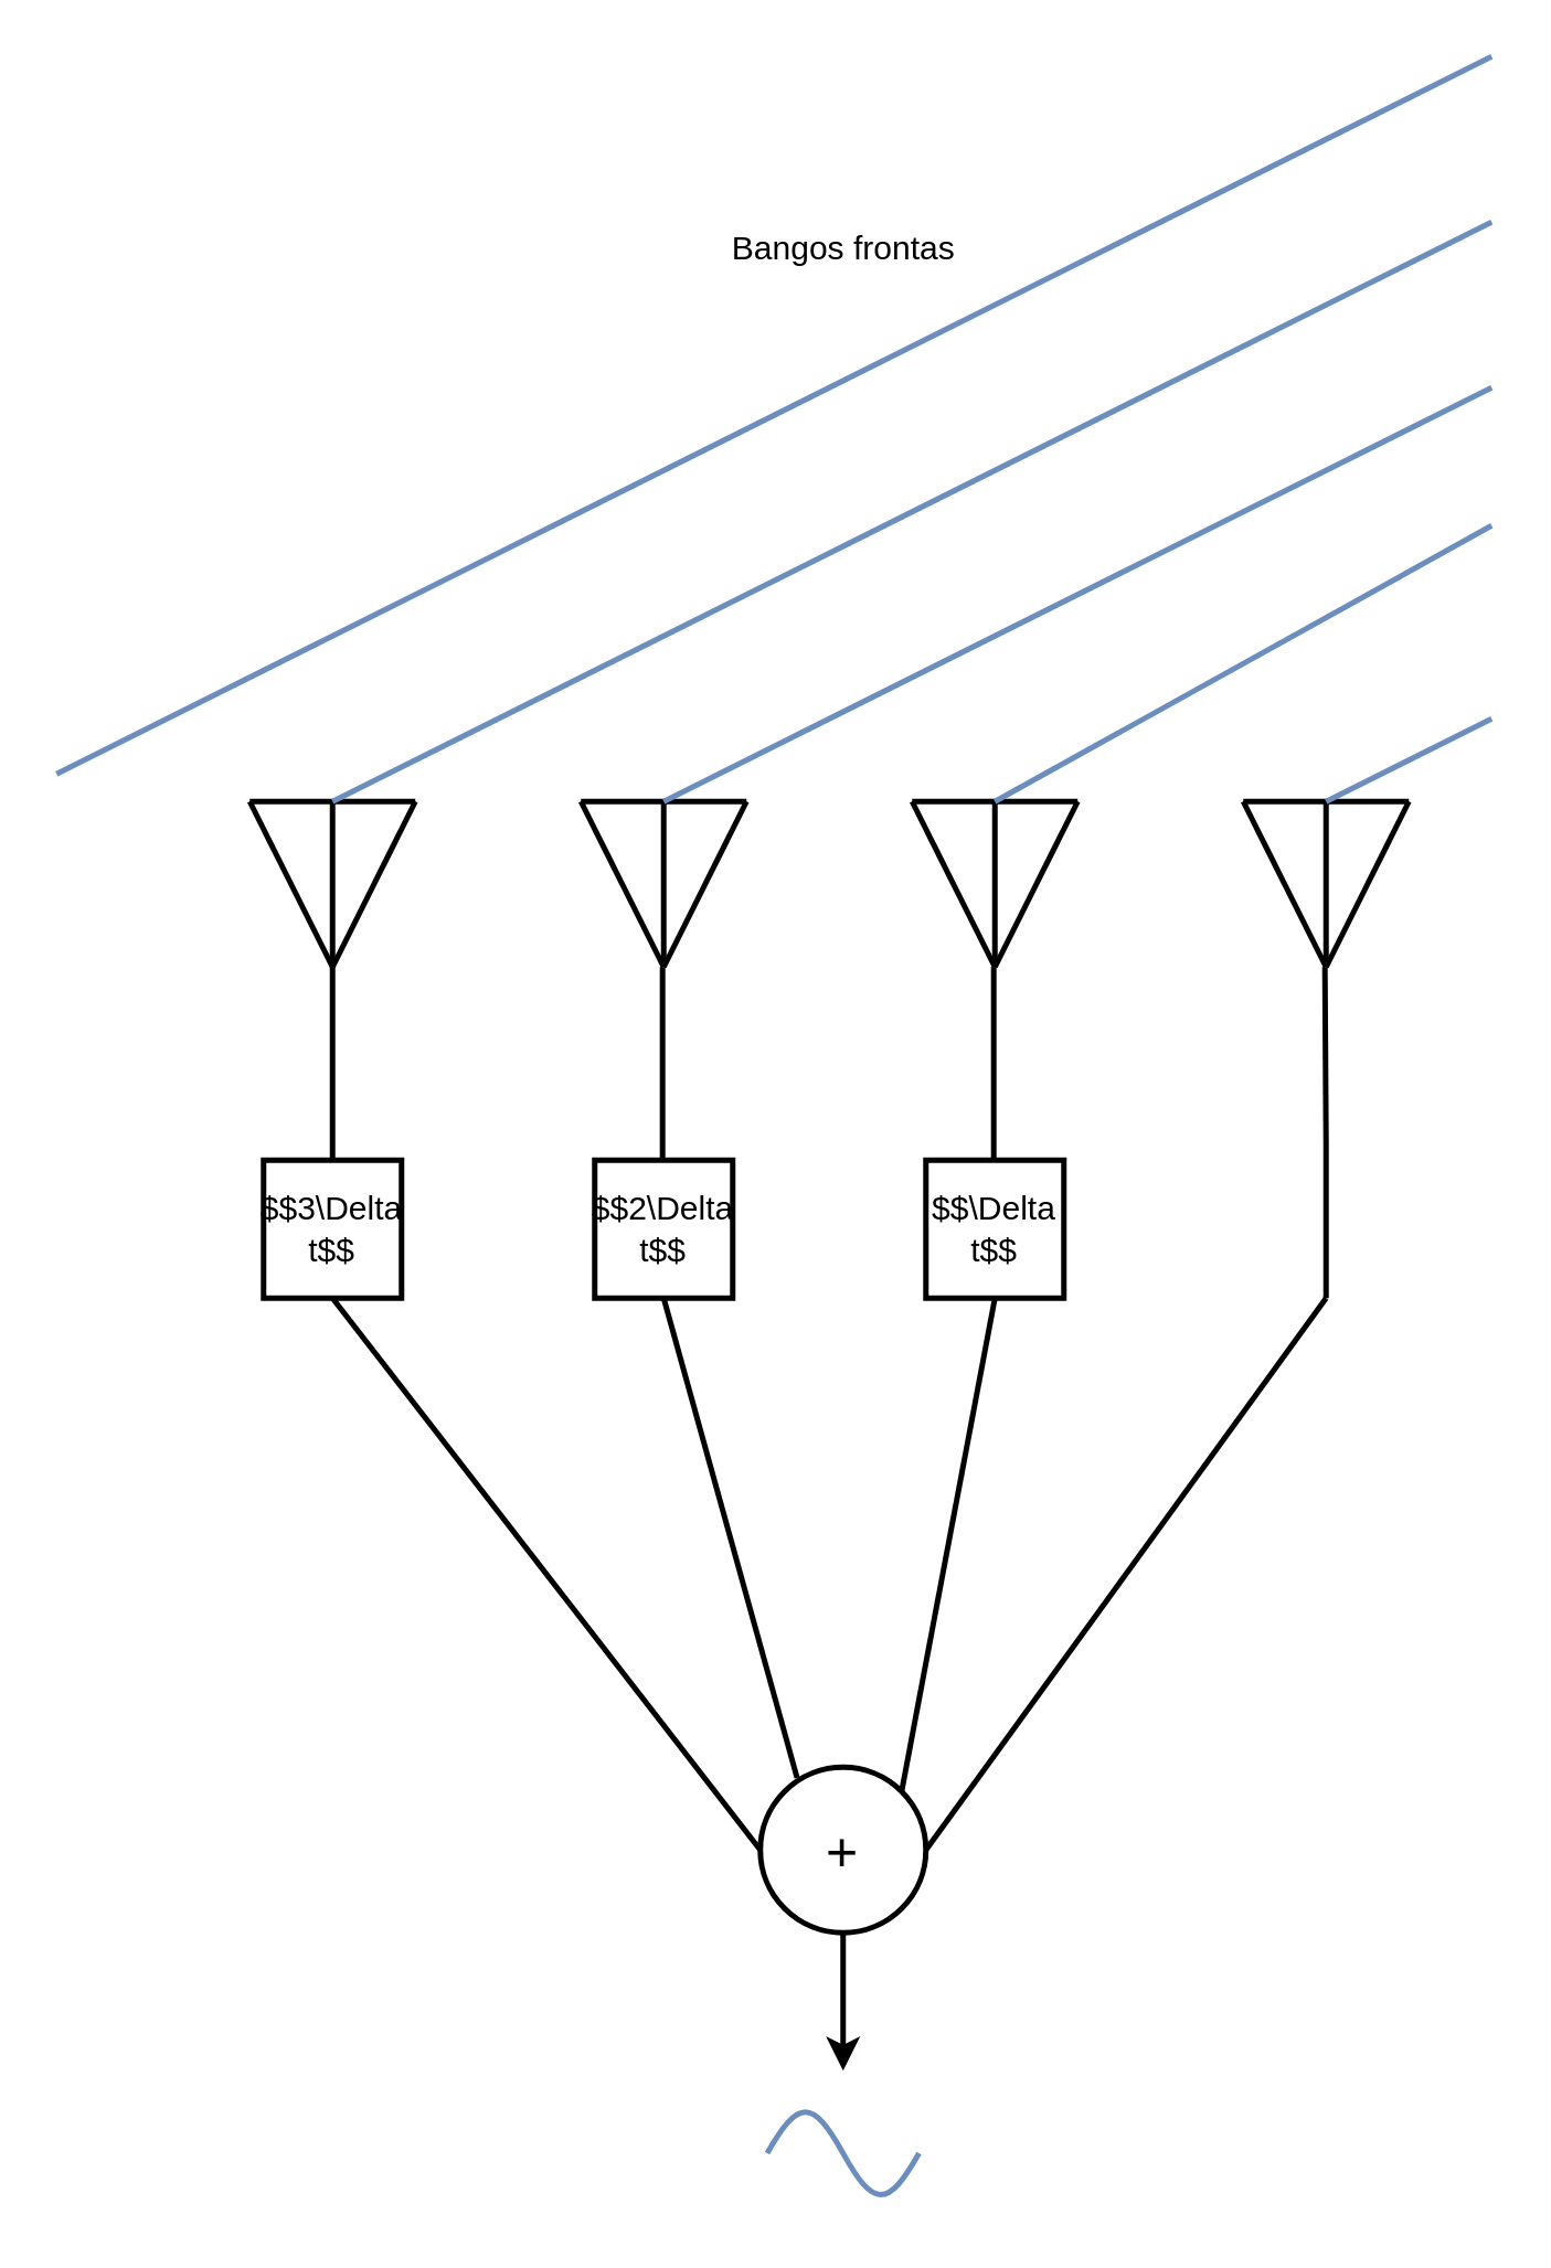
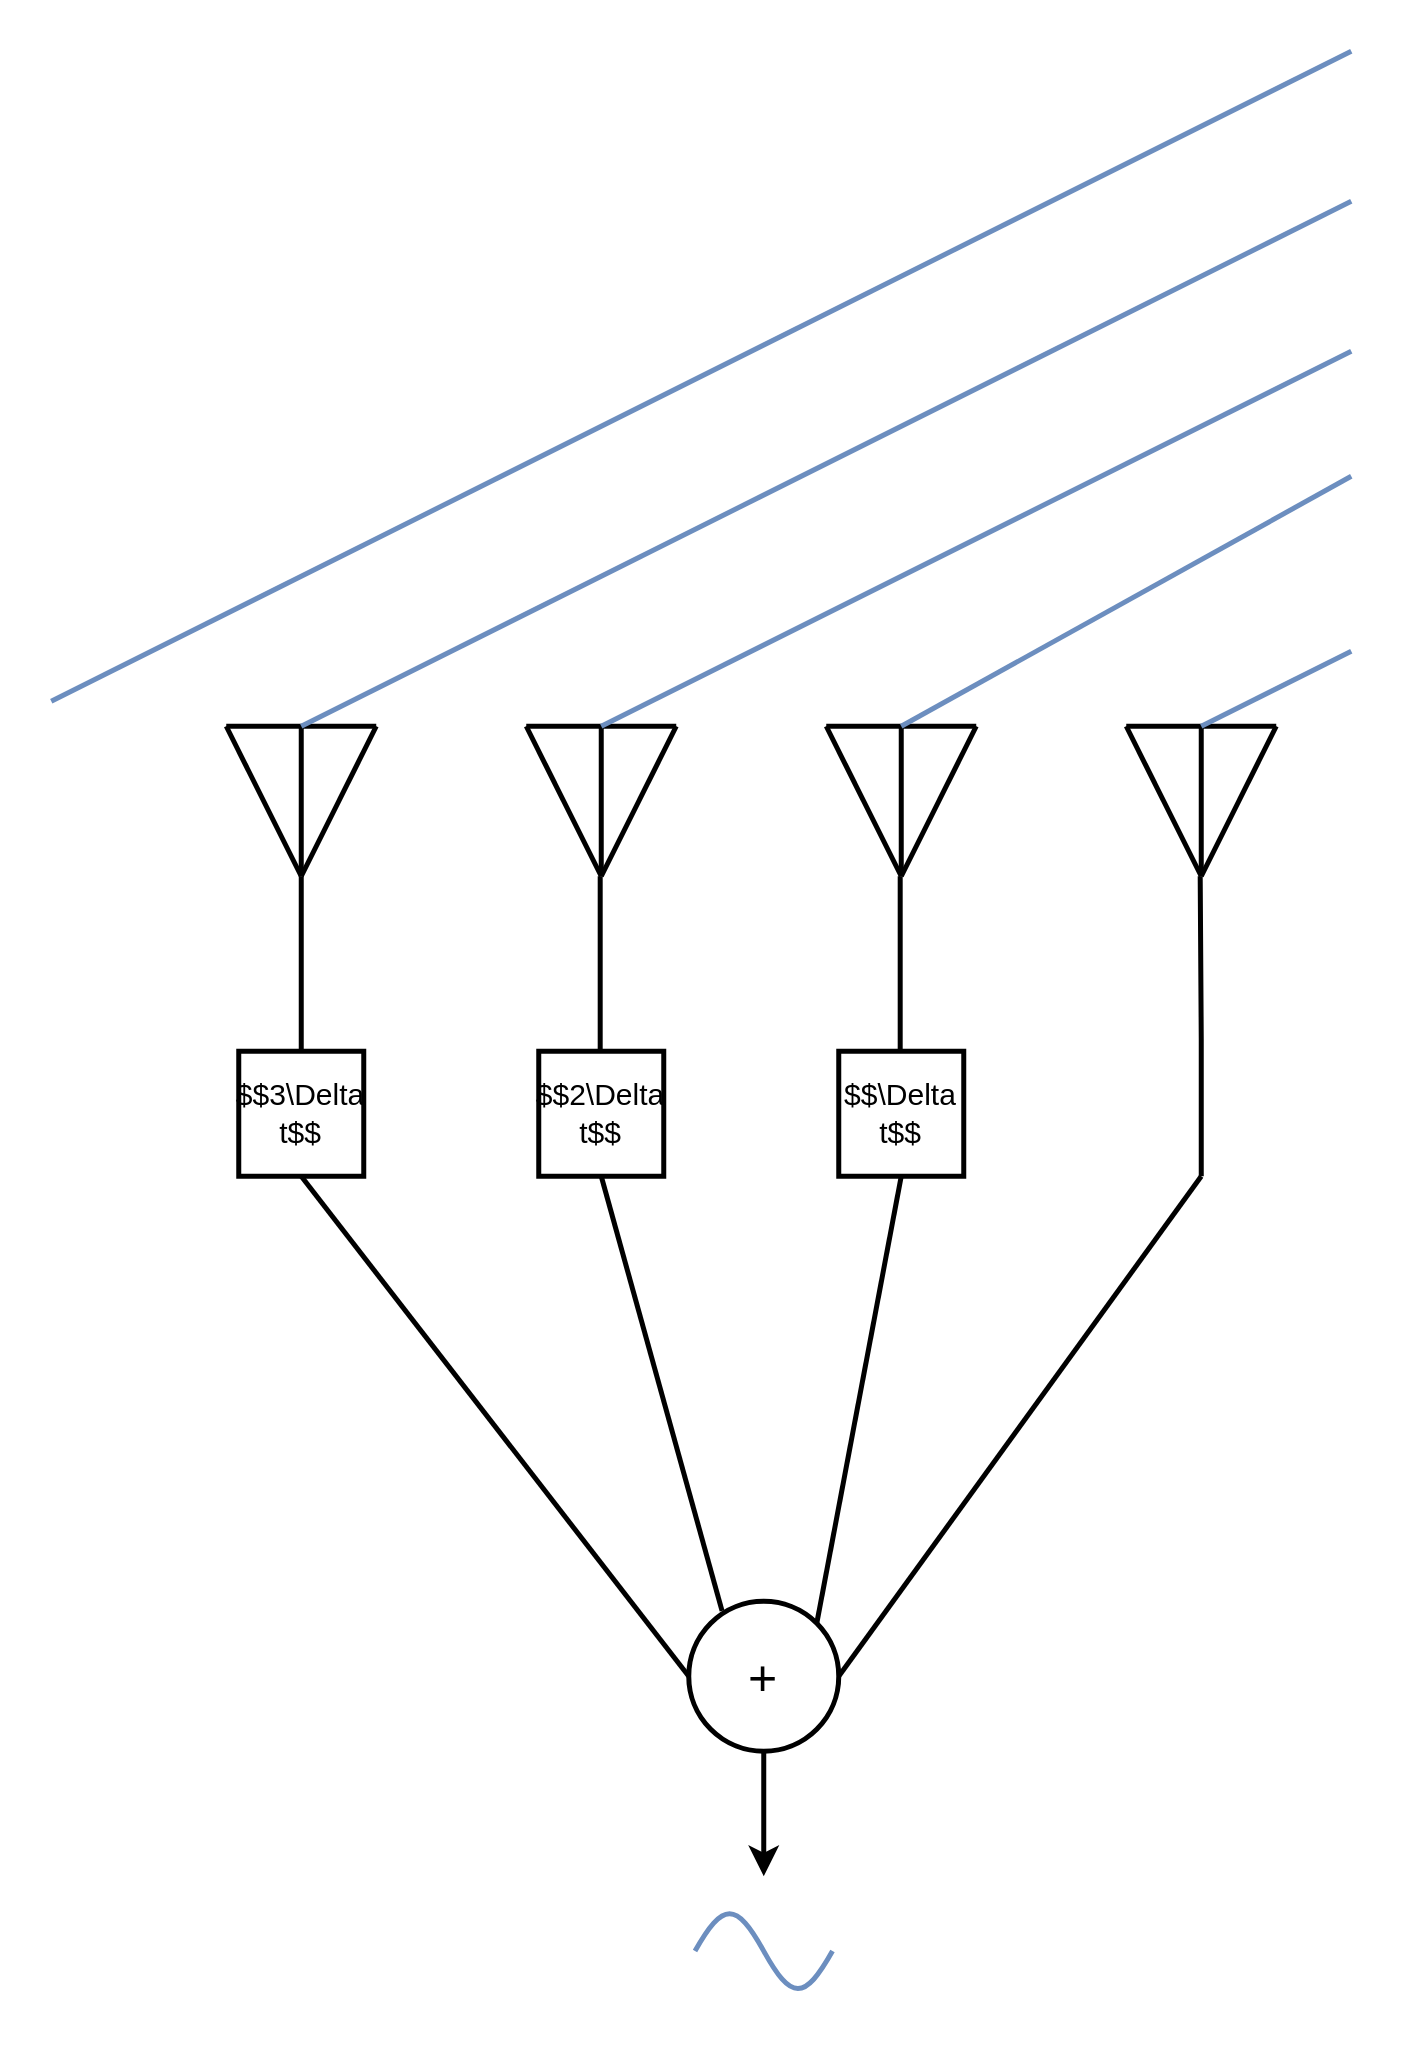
  <mxCell id="0" />
  <mxCell id="1" parent="0" />
  <mxCell id="2" value="" style="group;strokeWidth=2;" vertex="1" connectable="0" parent="1"><mxGeometry x="90" y="290" width="60" height="60" as="geometry" /></mxCell>
  <mxCell id="3" value="" style="group;strokeWidth=2;" vertex="1" connectable="0" parent="2"><mxGeometry width="60" height="60" as="geometry" /></mxCell>
  <mxCell id="4" value="" style="endArrow=none;html=1;strokeWidth=2;" edge="1" parent="3"><mxGeometry width="50" height="50" relative="1" as="geometry"><mxPoint x="30" y="60" as="sourcePoint" /><mxPoint x="60" as="targetPoint" /></mxGeometry></mxCell>
  <mxCell id="5" value="" style="endArrow=none;html=1;strokeWidth=2;" edge="1" parent="3"><mxGeometry width="50" height="50" relative="1" as="geometry"><mxPoint x="30" y="60" as="sourcePoint" /><mxPoint x="30" as="targetPoint" /></mxGeometry></mxCell>
  <mxCell id="6" value="" style="endArrow=none;html=1;strokeWidth=2;" edge="1" parent="3"><mxGeometry width="50" height="50" relative="1" as="geometry"><mxPoint x="30" y="60" as="sourcePoint" /><mxPoint as="targetPoint" /></mxGeometry></mxCell>
  <mxCell id="7" value="" style="endArrow=none;html=1;strokeWidth=2;" edge="1" parent="2"><mxGeometry width="50" height="50" relative="1" as="geometry"><mxPoint as="sourcePoint" /><mxPoint x="60" as="targetPoint" /></mxGeometry></mxCell>
  <mxCell id="8" value="" style="group;strokeWidth=2;" vertex="1" connectable="0" parent="1"><mxGeometry x="210" y="290" width="60" height="60" as="geometry" /></mxCell>
  <mxCell id="9" value="" style="group;strokeWidth=2;" vertex="1" connectable="0" parent="8"><mxGeometry width="60" height="60" as="geometry" /></mxCell>
  <mxCell id="10" value="" style="endArrow=none;html=1;strokeWidth=2;" edge="1" parent="9"><mxGeometry width="50" height="50" relative="1" as="geometry"><mxPoint x="30" y="60" as="sourcePoint" /><mxPoint x="60" as="targetPoint" /></mxGeometry></mxCell>
  <mxCell id="11" value="" style="endArrow=none;html=1;strokeWidth=2;" edge="1" parent="9"><mxGeometry width="50" height="50" relative="1" as="geometry"><mxPoint x="30" y="60" as="sourcePoint" /><mxPoint x="30" as="targetPoint" /></mxGeometry></mxCell>
  <mxCell id="12" value="" style="endArrow=none;html=1;strokeWidth=2;" edge="1" parent="9"><mxGeometry width="50" height="50" relative="1" as="geometry"><mxPoint x="30" y="60" as="sourcePoint" /><mxPoint as="targetPoint" /></mxGeometry></mxCell>
  <mxCell id="13" value="" style="endArrow=none;html=1;strokeWidth=2;" edge="1" parent="8"><mxGeometry width="50" height="50" relative="1" as="geometry"><mxPoint as="sourcePoint" /><mxPoint x="60" as="targetPoint" /></mxGeometry></mxCell>
  <mxCell id="14" value="" style="group;strokeWidth=2;" vertex="1" connectable="0" parent="1"><mxGeometry x="330" y="290" width="60" height="60" as="geometry" /></mxCell>
  <mxCell id="15" value="" style="group;strokeWidth=2;" vertex="1" connectable="0" parent="14"><mxGeometry width="60" height="60" as="geometry" /></mxCell>
  <mxCell id="16" value="" style="endArrow=none;html=1;strokeWidth=2;" edge="1" parent="15"><mxGeometry width="50" height="50" relative="1" as="geometry"><mxPoint x="30" y="60" as="sourcePoint" /><mxPoint x="60" as="targetPoint" /></mxGeometry></mxCell>
  <mxCell id="17" value="" style="endArrow=none;html=1;strokeWidth=2;" edge="1" parent="15"><mxGeometry width="50" height="50" relative="1" as="geometry"><mxPoint x="30" y="60" as="sourcePoint" /><mxPoint x="30" as="targetPoint" /></mxGeometry></mxCell>
  <mxCell id="18" value="" style="endArrow=none;html=1;strokeWidth=2;" edge="1" parent="15"><mxGeometry width="50" height="50" relative="1" as="geometry"><mxPoint x="30" y="60" as="sourcePoint" /><mxPoint as="targetPoint" /></mxGeometry></mxCell>
  <mxCell id="19" value="" style="endArrow=none;html=1;strokeWidth=2;" edge="1" parent="14"><mxGeometry width="50" height="50" relative="1" as="geometry"><mxPoint as="sourcePoint" /><mxPoint x="60" as="targetPoint" /></mxGeometry></mxCell>
  <mxCell id="20" value="" style="group;strokeWidth=2;" vertex="1" connectable="0" parent="1"><mxGeometry x="450" y="290" width="60" height="60" as="geometry" /></mxCell>
  <mxCell id="21" value="" style="group;strokeWidth=2;" vertex="1" connectable="0" parent="20"><mxGeometry width="60" height="60" as="geometry" /></mxCell>
  <mxCell id="22" value="" style="endArrow=none;html=1;strokeWidth=2;" edge="1" parent="21"><mxGeometry width="50" height="50" relative="1" as="geometry"><mxPoint x="30" y="60" as="sourcePoint" /><mxPoint x="60" as="targetPoint" /></mxGeometry></mxCell>
  <mxCell id="23" value="" style="endArrow=none;html=1;strokeWidth=2;" edge="1" parent="21"><mxGeometry width="50" height="50" relative="1" as="geometry"><mxPoint x="30" y="60" as="sourcePoint" /><mxPoint x="30" as="targetPoint" /></mxGeometry></mxCell>
  <mxCell id="24" value="" style="endArrow=none;html=1;strokeWidth=2;" edge="1" parent="21"><mxGeometry width="50" height="50" relative="1" as="geometry"><mxPoint x="30" y="60" as="sourcePoint" /><mxPoint as="targetPoint" /></mxGeometry></mxCell>
  <mxCell id="25" value="" style="endArrow=none;html=1;strokeWidth=2;" edge="1" parent="20"><mxGeometry width="50" height="50" relative="1" as="geometry"><mxPoint as="sourcePoint" /><mxPoint x="60" as="targetPoint" /></mxGeometry></mxCell>
  <mxCell id="26" style="edgeStyle=orthogonalEdgeStyle;rounded=0;orthogonalLoop=1;jettySize=auto;html=1;exitX=0.5;exitY=0;exitDx=0;exitDy=0;endArrow=none;endFill=0;strokeWidth=2;" edge="1" parent="1" source="28"><mxGeometry relative="1" as="geometry"><mxPoint x="120" y="350" as="targetPoint" /></mxGeometry></mxCell>
  <mxCell id="27" style="rounded=0;orthogonalLoop=1;jettySize=auto;html=1;exitX=0.5;exitY=1;exitDx=0;exitDy=0;entryX=0;entryY=0.5;entryDx=0;entryDy=0;endArrow=none;endFill=0;strokeWidth=2;" edge="1" parent="1" source="28" target="37"><mxGeometry relative="1" as="geometry" /></mxCell>
  <mxCell id="28" value="$$3\Delta &lt;br&gt;t$$" style="whiteSpace=wrap;html=1;aspect=fixed;strokeWidth=2;" vertex="1" parent="1"><mxGeometry x="95" y="420" width="50" height="50" as="geometry" /></mxCell>
  <mxCell id="29" style="edgeStyle=none;rounded=0;orthogonalLoop=1;jettySize=auto;html=1;exitX=0.5;exitY=1;exitDx=0;exitDy=0;entryX=0.222;entryY=0.064;entryDx=0;entryDy=0;entryPerimeter=0;endArrow=none;endFill=0;strokeColor=#000000;strokeWidth=2;" edge="1" parent="1" source="30" target="37"><mxGeometry relative="1" as="geometry" /></mxCell>
  <mxCell id="30" value="$$2\Delta t$$" style="whiteSpace=wrap;html=1;aspect=fixed;strokeWidth=2;" vertex="1" parent="1"><mxGeometry x="215" y="420" width="50" height="50" as="geometry" /></mxCell>
  <mxCell id="31" style="edgeStyle=none;rounded=0;orthogonalLoop=1;jettySize=auto;html=1;exitX=0.5;exitY=1;exitDx=0;exitDy=0;entryX=1;entryY=0;entryDx=0;entryDy=0;endArrow=none;endFill=0;strokeColor=#000000;strokeWidth=2;" edge="1" parent="1" source="32" target="37"><mxGeometry relative="1" as="geometry" /></mxCell>
  <mxCell id="32" value="$$\Delta t$$" style="whiteSpace=wrap;html=1;aspect=fixed;strokeWidth=2;" vertex="1" parent="1"><mxGeometry x="335" y="420" width="50" height="50" as="geometry" /></mxCell>
  <mxCell id="33" style="edgeStyle=orthogonalEdgeStyle;rounded=0;orthogonalLoop=1;jettySize=auto;html=1;exitX=0.5;exitY=0;exitDx=0;exitDy=0;endArrow=none;endFill=0;strokeWidth=2;" edge="1" parent="1"><mxGeometry relative="1" as="geometry"><mxPoint x="239.58" y="350" as="targetPoint" /><mxPoint x="239.58" y="420" as="sourcePoint" /></mxGeometry></mxCell>
  <mxCell id="34" style="edgeStyle=orthogonalEdgeStyle;rounded=0;orthogonalLoop=1;jettySize=auto;html=1;exitX=0.5;exitY=0;exitDx=0;exitDy=0;endArrow=none;endFill=0;strokeWidth=2;" edge="1" parent="1"><mxGeometry relative="1" as="geometry"><mxPoint x="359.58" y="350" as="targetPoint" /><mxPoint x="359.58" y="420" as="sourcePoint" /></mxGeometry></mxCell>
  <mxCell id="35" style="edgeStyle=none;rounded=0;orthogonalLoop=1;jettySize=auto;html=1;exitX=1;exitY=0.5;exitDx=0;exitDy=0;endArrow=none;endFill=0;strokeColor=#000000;strokeWidth=2;" edge="1" parent="1" source="37"><mxGeometry relative="1" as="geometry"><mxPoint x="480" y="470" as="targetPoint" /></mxGeometry></mxCell>
  <mxCell id="36" style="edgeStyle=none;rounded=0;orthogonalLoop=1;jettySize=auto;html=1;exitX=0.5;exitY=1;exitDx=0;exitDy=0;endArrow=classic;endFill=1;strokeColor=#000000;strokeWidth=2;" edge="1" parent="1" source="37"><mxGeometry relative="1" as="geometry"><mxPoint x="305" y="750" as="targetPoint" /></mxGeometry></mxCell>
  <mxCell id="37" value="&lt;font style=&quot;font-size: 20px&quot;&gt;+&lt;/font&gt;" style="ellipse;whiteSpace=wrap;html=1;aspect=fixed;strokeWidth=2;" vertex="1" parent="1"><mxGeometry x="275" y="640" width="60" height="60" as="geometry" /></mxCell>
  <mxCell id="38" style="edgeStyle=orthogonalEdgeStyle;rounded=0;orthogonalLoop=1;jettySize=auto;html=1;endArrow=none;endFill=0;strokeWidth=2;" edge="1" parent="1"><mxGeometry relative="1" as="geometry"><mxPoint x="479.58" y="350" as="targetPoint" /><mxPoint x="480" y="470" as="sourcePoint" /><Array as="points"><mxPoint x="480" y="415" /></Array></mxGeometry></mxCell>
  <mxCell id="39" value="" style="endArrow=none;html=1;strokeColor=#6c8ebf;strokeWidth=2;fillColor=#dae8fc;" edge="1" parent="1"><mxGeometry width="50" height="50" relative="1" as="geometry"><mxPoint x="120" y="290" as="sourcePoint" /><mxPoint x="540" y="80" as="targetPoint" /></mxGeometry></mxCell>
  <mxCell id="40" value="" style="endArrow=none;html=1;strokeColor=#6c8ebf;strokeWidth=2;fillColor=#dae8fc;" edge="1" parent="1"><mxGeometry width="50" height="50" relative="1" as="geometry"><mxPoint x="240" y="290" as="sourcePoint" /><mxPoint x="540" y="140" as="targetPoint" /></mxGeometry></mxCell>
  <mxCell id="41" value="" style="endArrow=none;html=1;strokeColor=#6c8ebf;strokeWidth=2;fillColor=#dae8fc;" edge="1" parent="1"><mxGeometry width="50" height="50" relative="1" as="geometry"><mxPoint x="360" y="290" as="sourcePoint" /><mxPoint x="540" y="190" as="targetPoint" /></mxGeometry></mxCell>
  <mxCell id="42" value="" style="endArrow=none;html=1;strokeColor=#6c8ebf;strokeWidth=2;fillColor=#dae8fc;" edge="1" parent="1"><mxGeometry width="50" height="50" relative="1" as="geometry"><mxPoint x="480" y="290" as="sourcePoint" /><mxPoint x="540" y="260" as="targetPoint" /></mxGeometry></mxCell>
  <mxCell id="43" value="" style="endArrow=none;html=1;strokeColor=#6c8ebf;strokeWidth=2;fillColor=#dae8fc;" edge="1" parent="1"><mxGeometry width="50" height="50" relative="1" as="geometry"><mxPoint x="20" y="280" as="sourcePoint" /><mxPoint x="540" y="20" as="targetPoint" /></mxGeometry></mxCell>
- <mxCell id="44" value="Bangos frontas" style="text;html=1;align=center;verticalAlign=middle;resizable=0;points=[];autosize=1;" vertex="1" parent="1"><mxGeometry x="255" y="80" width="100" height="20" as="geometry" /></mxCell>
  <mxCell id="45" value="" style="pointerEvents=1;verticalLabelPosition=bottom;shadow=0;dashed=0;align=center;html=1;verticalAlign=top;shape=mxgraph.electrical.waveforms.sine_wave;strokeWidth=2;fillColor=#dae8fc;strokeColor=#6c8ebf;" vertex="1" parent="1"><mxGeometry x="277.5" y="760" width="55" height="40" as="geometry" /></mxCell>
